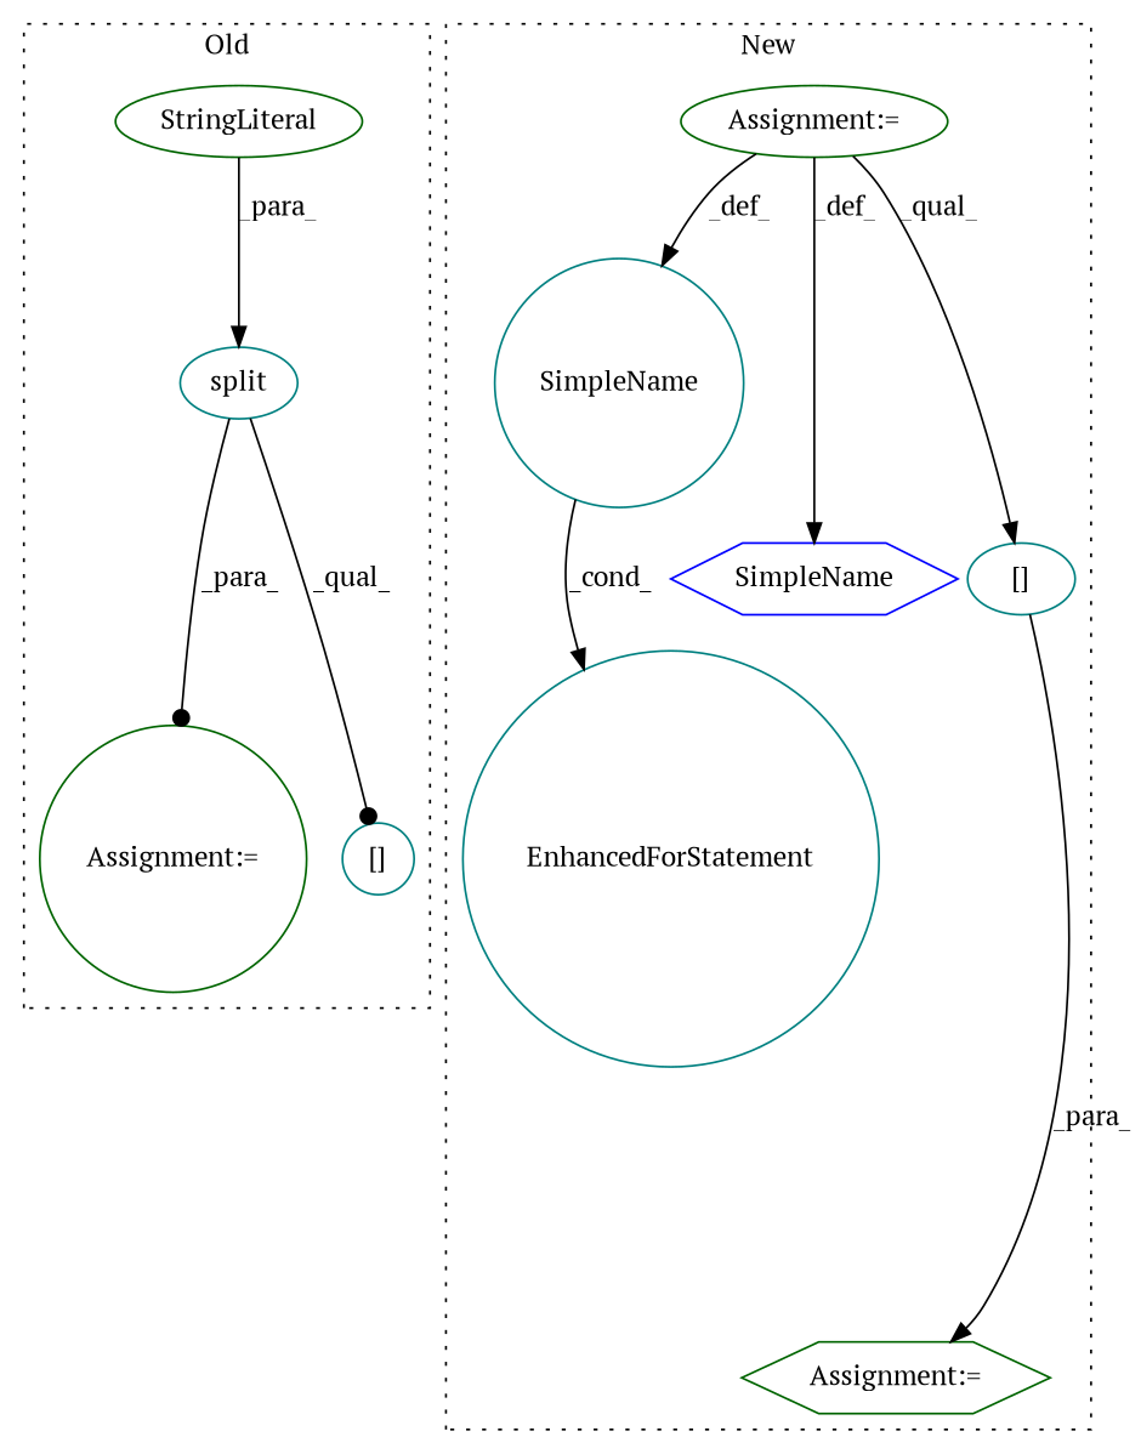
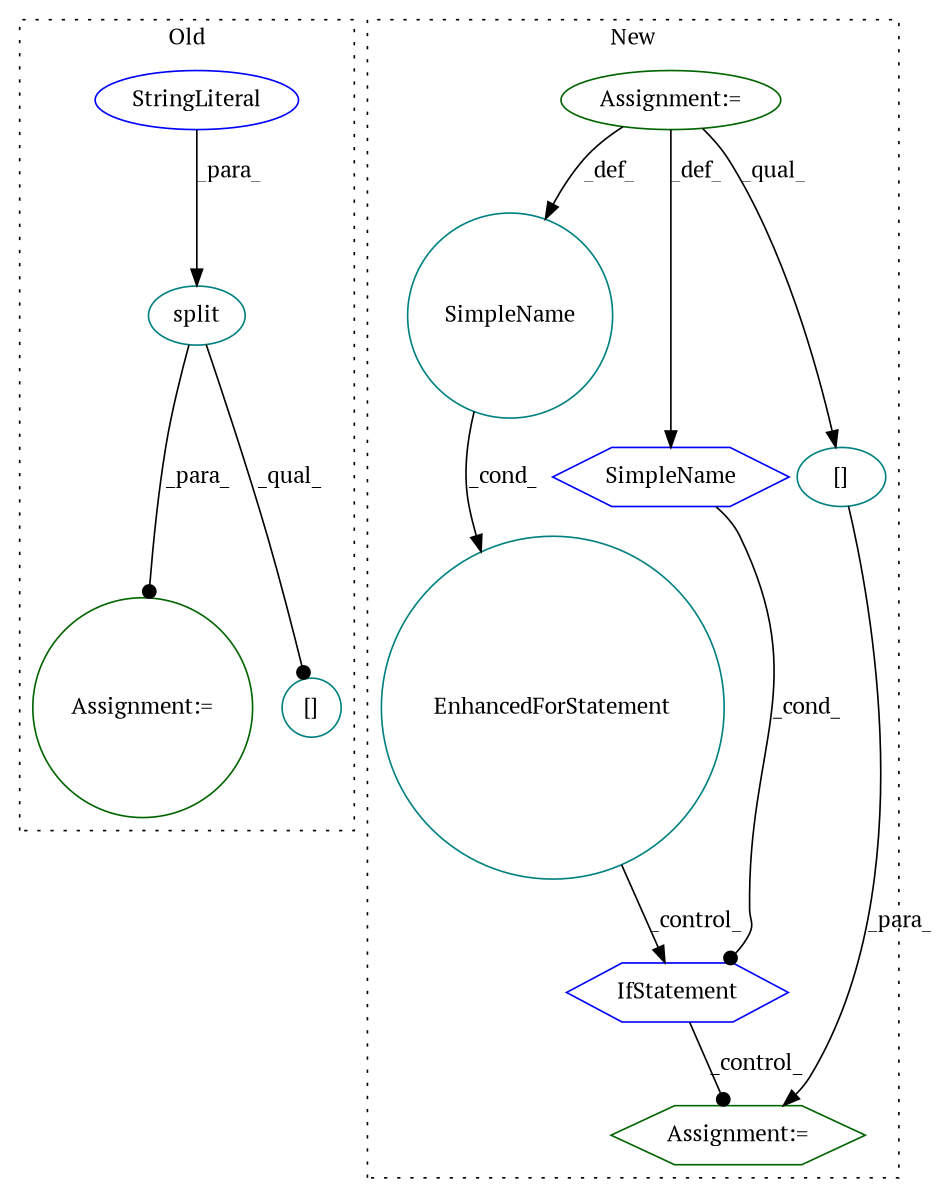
  digraph {
    fontname="PT Serif"
    node [a=7 color=teal fontname="PT Serif" l=1 s="928,1012" shape=ellipse]
    edge [arrowhead=normal fontname="PT Serif"]
    n1 [a=32 l="6,1" label=split s="1046,1055"]
    n2 [color=darkgreen label="Assignment:=" s=1015 shape=circle]
-   n3 [a=45 color=darkgreen l=3 label=StringLiteral s=1052]
+   n3 [a=45 color=blue l=3 label=StringLiteral s=1052]
    n4 [a=2 l="37,1" label="[]" s="1020,1058" shape=circle]
    n5 [a=70 l="53,2" label=EnhancedForStatement shape=circle]
    n6 [color=darkgreen l="53,2" label="Assignment:="]
    n7 [color=darkgreen label="Assignment:=" s=1076 shape=hexagon]
    n8 [a=42 label=SimpleName s=988 shape=circle]
+   n9 [a=25 color=blue l="4,2" label=IfStatement s="1022,1054" shape=hexagon]
    n10 [a=2 l="14,1" label="[]" s="1077,1092"]
    n11 [a=42 color=blue label=SimpleName shape=hexagon l="" s=""]
    subgraph cluster_1 {
      label=Old
      style=dotted
      n1
      n2
      n3
      n4
    }
    subgraph cluster_2 {
      label=New
      style=dotted
      n5
      n6
      n7
      n8
+     n9
      n10
      n11
    }
    n1 -> n2 [arrowhead=dot label=_para_]
    n1 -> n4 [arrowhead=dot label=_qual_]
    n3 -> n1 [label=_para_]
+   n5 -> n9 [label=_control_]
    n6 -> n8 [label=_def_]
    n6 -> n10 [label=_qual_]
    n6 -> n11 [label=_def_]
    n8 -> n5 [label=_cond_]
+   n9 -> n7 [arrowhead=dot label=_control_]
    n10 -> n7 [label=_para_]
+   n11 -> n9 [arrowhead=dot label=_cond_]
  }
